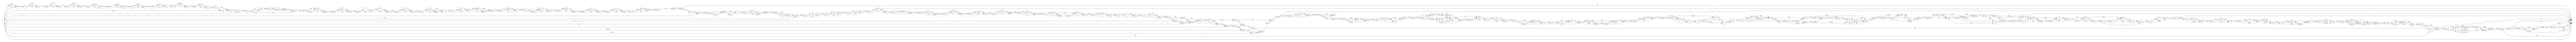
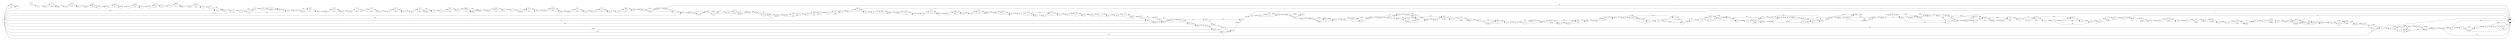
  digraph {
    fontname="Roboto Mono"
    rankdir=LR
    node [fontname="Roboto Mono" shape=rectangle]
    edge [fontname="Roboto Mono"]
    2
    18
    63
    81
    8276
    88
    8293
    102
    8295
    107
    226
    227
    1
    264
    265
    285
    292
    298
    1982
    2501
-   2516
    2537
    3995
    2582
    2603
    4015
    2604
    2625
    4035
    2666
    2693
    4061
    2708
    2753
    4105
    2765
    2798
    4137
    2865
    2900
    4171
    2918
    2989
    4268
    3018
    3039
    4288
    3067
    3143
    4358
    3156
    3161
    3179
    4366
    3226
    4374
    3233
    4396
    10702
    3236
    4427
    3260
    3263
    3284
    4452
    3308
    3329
    4472
    3350
    4492
    3365
    3387
    4513
    3388
    3443
    4565
    3476
    3527
    3581
    4620
    3605
    4641
    3623
    3644
    3665
    4663
    3674
    3677
    4684
    3698
    3736
    3757
    4706
    3837
    3858
    4726
    3861
    3882
    4746
    3894
    3918
    4769
    3921
    3945
+   4778
    3948
    4795
    4861
    4879
    3975
    4900
    10814
    4921
    5325
    4945
    4954
    4966
    4978
    4984
    5005
    5368
    5105
    5122
    5143
    5388
    5208
    5229
    5408
    5230
    5251
    5428
    5270
    5286
    5466
    5487
    5517
    10884
    5528
    5568
    10923
    5574
    5595
    10943
    5607
    5628
    11233
    5637
    5658
    10963
    5700
    5727
    10989
    5751
    5772
    11008
    5781
    11029
    5802
    5838
    5904
    11104
    5922
    5961
    11142
    6006
    6027
    11162
    6034
    6049
    11180
    6050
    6066
    10608
    6087
    10619
    6088
    6102
    11212
    6105
    10329
    6119
    6981
    6123
    6124
    6138
    6153
    6174
    7002
    6182
    6184
    7023
    6205
    6222
    6225
    6243
    6246
    6248
    6269
    7054
    6279
    6332
    6341
    7076
    6344
    7088
    6358
    11383
    11884
    7112
    6428
    6431
    6434
    6452
    6473
    7190
    6479
    6497
    6500
    6518
    6527
    6536
    7202
    6557
    6578
    7216
    6584
    6586
    6605
    6644
    6665
    11511
    6689
    6695
    11526
    6716
    6734
    6722
    6751
    6725
    6754
    6758
    6779
    7297
    6800
    11564
    7318
    6809
    7331
    6818
    6830
    6836
    7346
    6839
    11988
    7367
    6851
    6872
    7371
    6878
    7368
    6881
    11628
    6920
    7412
    6932
    6938
    6949
    6974
    12049
    6980
    7465
    7453
    7483
    7462
    7495
    12081
    11715
    11727
    7498
    7519
    7528
    11738
    7549
    7552
    7570
    11752
    7591
    11758
    7624
    7648
    12149
    7657
    7693
    11861
    7695
    7699
    7720
    12477
    7820
    7844
    12174
    7871
    7892
    12194
    7913
    10354
    7934
    7955
    10360
    7961
    7964
    7985
    10400
    7988
    8009
    12235
    8024
    8030
    8036
    8042
    8087
    8090
    8242
    8249
    0
    2 -> 18 [label=4011]
    18 -> 63 [label=274668]
    63 -> 81 [label=3245]
    63 -> 8276 [label=271423]
    81 -> 88 [label=582]
    81 -> 8293 [label=2663]
    8276 -> 88 [label=766]
    8276 -> 8293 [label=270657]
    88 -> 102 [label=1348]
    8293 -> 8295 [label=273320]
    102 -> 107 [label=4011]
    8295 -> 102 [label=2663]
    8295 -> 107 [label=270657]
    107 -> 226 [label=274668]
    226 -> 227 [label=273903]
    226 -> 1 [label=765]
    227 -> 1 [label=2663]
    227 -> 264 [label=271240]
    264 -> 265 [label=583]
    264 -> 285 [label=270657]
    265 -> 1 [label=1]
    265 -> 285 [label=582]
    285 -> 292 [label=271239]
    292 -> 1 [label=268817]
    292 -> 298 [label=2422]
    298 -> 1 [label=1840]
    298 -> 1982 [label=582]
    1982 -> 1 [label=582]
-   2501 -> 2516 [label=325]
-   2516 -> 2537 [label=324]
-   2516 -> 3995 [label=1]
    2537 -> 2582 [label=325]
    3995 -> 2537 [label=1]
    2582 -> 2603 [label=324]
    2582 -> 4015 [label=1]
    2603 -> 2604 [label=325]
    4015 -> 2603 [label=1]
    2604 -> 2625 [label=324]
    2604 -> 4035 [label=1]
    2625 -> 2666 [label=325]
    4035 -> 2625 [label=1]
    2666 -> 2693 [label=324]
    2666 -> 4061 [label=1]
    2693 -> 2708 [label=325]
    4061 -> 2693 [label=1]
    2708 -> 2753 [label=324]
    2708 -> 4105 [label=1]
    2753 -> 2765 [label=325]
    4105 -> 2753 [label=1]
    2765 -> 2798 [label=324]
    2765 -> 4137 [label=1]
    2798 -> 2865 [label=325]
    4137 -> 2798 [label=1]
    2865 -> 2900 [label=324]
    2865 -> 4171 [label=1]
    2900 -> 2918 [label=325]
    4171 -> 2900 [label=1]
    2918 -> 2989 [label=324]
    2918 -> 4268 [label=1]
    2989 -> 3018 [label=325]
    4268 -> 2989 [label=1]
    3018 -> 3039 [label=324]
    3018 -> 4288 [label=1]
    3039 -> 3067 [label=325]
    4288 -> 3039 [label=1]
    3067 -> 3143 [label=324]
    3067 -> 4358 [label=1]
    3143 -> 3156 [label=7982]
    4358 -> 3143 [label=7658]
    3156 -> 3161 [label=7983]
    3161 -> 3179 [label=325]
    3161 -> 4366 [label=7658]
    3179 -> 4366 [label=1]
    3179 -> 3226 [label=324]
    4366 -> 4374 [label=7659]
    3226 -> 3233 [label=7983]
    4374 -> 4396 [label=1]
    4374 -> 10702 [label=7658]
    3233 -> 3236 [label=325]
    3233 -> 4427 [label=7658]
    4396 -> 3226 [label=7659]
    10702 -> 4396 [label=7658]
    3236 -> 4427 [label=1]
    3236 -> 3260 [label=324]
    4427 -> 3260 [label=7659]
    3260 -> 3263 [label=7983]
    3263 -> 3284 [label=324]
    3263 -> 4452 [label=7659]
    3284 -> 3308 [label=7983]
    4452 -> 3284 [label=7659]
    3308 -> 3329 [label=7982]
    3308 -> 4472 [label=1]
    3329 -> 3350 [label=324]
    3329 -> 4492 [label=7659]
    4472 -> 3329 [label=1]
    3350 -> 3365 [label=7983]
    4492 -> 3350 [label=7659]
    3365 -> 3387 [label=324]
    3365 -> 4513 [label=7659]
    3387 -> 3388 [label=7983]
    4513 -> 3387 [label=7659]
    3388 -> 3443 [label=324]
    3388 -> 4565 [label=7659]
    3443 -> 3476 [label=325]
    4565 -> 3443 [label=1]
    4565 -> 3476 [label=7658]
    3476 -> 3527 [label=7983]
    3527 -> 3581 [label=324]
    3527 -> 4620 [label=7659]
    3581 -> 3605 [label=324]
    3581 -> 4641 [label=7659]
    4620 -> 3581 [label=7659]
    3605 -> 3623 [label=325]
    4641 -> 3605 [label=1]
    4641 -> 3623 [label=7658]
    3623 -> 3644 [label=7983]
    3644 -> 3665 [label=324]
    3644 -> 4663 [label=7659]
    3665 -> 3674 [label=7983]
    4663 -> 3665 [label=7659]
    3674 -> 3677 [label=7982]
    3674 -> 4684 [label=1]
    3677 -> 4684 [label=7658]
    3677 -> 3698 [label=324]
    4684 -> 3698 [label=7659]
    3698 -> 3736 [label=7983]
    3736 -> 3757 [label=324]
    3736 -> 4706 [label=7659]
    3757 -> 3837 [label=7983]
    4706 -> 3757 [label=7659]
    3837 -> 3858 [label=324]
    3837 -> 4726 [label=7659]
    3858 -> 3861 [label=7983]
    4726 -> 3858 [label=7659]
    3861 -> 3882 [label=324]
    3861 -> 4746 [label=7659]
    3882 -> 3894 [label=7983]
    4746 -> 3882 [label=7659]
    3894 -> 3918 [label=324]
    3894 -> 4769 [label=7659]
    3918 -> 3921 [label=7983]
    4769 -> 3918 [label=7659]
    3921 -> 3945 [label=324]
+   3921 -> 4778 [label=7659]
    3945 -> 3948 [label=7982]
+   4778 -> 3945 [label=7658]
+   4778 -> 4795 [label=1]
    3948 -> 1 [label=324]
    3948 -> 4795 [label=7658]
    4795 -> 4861 [label=7659]
    4861 -> 4879 [label=7660]
    4879 -> 4900 [label=2]
    4879 -> 10814 [label=7658]
    3975 -> 2501 [label=1]
    4900 -> 4921 [label=7659]
    4900 -> 5325 [label=1]
    10814 -> 4900 [label=7658]
    4921 -> 4945 [label=7660]
    5325 -> 4921 [label=1]
    4945 -> 4954 [label=2]
    4945 -> 4966 [label=7658]
    4954 -> 4966 [label=1]
    4954 -> 4978 [label=1]
    4966 -> 4978 [label=7659]
    4978 -> 4984 [label=7660]
    4984 -> 5005 [label=7659]
    4984 -> 5368 [label=1]
    5005 -> 5105 [label=7660]
    5368 -> 5005 [label=1]
    5105 -> 5122 [label=8483]
    5122 -> 5143 [label=8482]
    5122 -> 5388 [label=1]
    5143 -> 5208 [label=8483]
    5388 -> 5143 [label=1]
    5208 -> 5229 [label=8482]
    5208 -> 5408 [label=1]
    5229 -> 5230 [label=8483]
    5408 -> 5229 [label=1]
    5230 -> 5251 [label=8482]
    5230 -> 5428 [label=1]
    5251 -> 5270 [label=8483]
    5428 -> 5251 [label=1]
    5270 -> 5286 [label=8482]
    5270 -> 5466 [label=1]
    5286 -> 1 [label=1]
    5286 -> 5466 [label=8481]
    5466 -> 5487 [label=8482]
    5487 -> 5517 [label=1]
    5487 -> 10884 [label=8481]
    5517 -> 5528 [label=8482]
    10884 -> 5517 [label=8481]
    5528 -> 5568 [label=1]
    5528 -> 10923 [label=8481]
    5568 -> 5574 [label=8482]
    10923 -> 5568 [label=8481]
    5574 -> 5595 [label=1]
    5574 -> 10943 [label=8481]
    5595 -> 5607 [label=8482]
    10943 -> 5595 [label=8481]
    5607 -> 5628 [label=7659]
    5607 -> 11233 [label=823]
    5628 -> 5637 [label=8482]
    11233 -> 5628 [label=823]
    5637 -> 5658 [label=1]
    5637 -> 10963 [label=8481]
    5658 -> 5700 [label=8482]
    10963 -> 5658 [label=8481]
    5700 -> 5727 [label=1]
    5700 -> 10989 [label=8481]
    5727 -> 5751 [label=8482]
    10989 -> 5727 [label=8481]
    5751 -> 5772 [label=1]
    5751 -> 11008 [label=8481]
    5772 -> 5781 [label=824]
    11008 -> 5772 [label=823]
    11008 -> 11029 [label=7658]
    5781 -> 11029 [label=823]
    5781 -> 5802 [label=1]
    11029 -> 5802 [label=8481]
    5802 -> 5838 [label=8482]
    5838 -> 5904 [label=1]
    5838 -> 11104 [label=8481]
    5904 -> 5922 [label=8482]
    11104 -> 5904 [label=8481]
    5922 -> 5961 [label=1]
    5922 -> 11142 [label=8481]
    5961 -> 6006 [label=8482]
    11142 -> 5961 [label=8481]
    6006 -> 6027 [label=1]
    6006 -> 11162 [label=8481]
    6027 -> 6034 [label=8482]
    11162 -> 6027 [label=8481]
    6034 -> 6049 [label=1]
    6034 -> 11180 [label=8481]
    6049 -> 6050 [label=766]
    11180 -> 6066 [label=7658]
    11180 -> 10608 [label=823]
    6050 -> 6066 [label=3429]
    6066 -> 10608 [label=11086]
    6066 -> 6087 [label=1]
    10608 -> 10619 [label=11909]
    6087 -> 6088 [label=3429]
    10619 -> 6087 [label=3428]
    10619 -> 11212 [label=8481]
    6088 -> 6102 [label=3430]
    6102 -> 6105 [label=1]
    6102 -> 10329 [label=3429]
    11212 -> 6105 [label=7658]
    11212 -> 6124 [label=823]
    6105 -> 6119 [label=7659]
    10329 -> 6981 [label=272246]
    6119 -> 1 [label=7657]
    6119 -> 6123 [label=2]
    6981 -> 6123 [label=274086]
    6123 -> 6124 [label=274088]
    6124 -> 6138 [label=274911]
    6138 -> 1 [label=1]
    6138 -> 6153 [label=274910]
    6153 -> 6174 [label=1]
    6153 -> 7002 [label=274909]
    6174 -> 6182 [label=274910]
    7002 -> 6174 [label=274909]
    6182 -> 6184 [label=824]
    6182 -> 7023 [label=274086]
    6184 -> 7023 [label=823]
    6184 -> 6205 [label=1]
    6205 -> 6222 [label=274910]
    6222 -> 6225 [label=824]
    6222 -> 6243 [label=274086]
    6225 -> 6243 [label=1]
    6225 -> 6246 [label=823]
    6243 -> 6246 [label=274087]
    6246 -> 6248 [label=274910]
    6248 -> 6269 [label=1]
    6248 -> 7054 [label=274909]
    6269 -> 6279 [label=274087]
    7054 -> 6269 [label=274086]
    7054 -> 6279 [label=823]
    6279 -> 6332 [label=274910]
    6332 -> 6341 [label=274145]
    6332 -> 7076 [label=765]
    6341 -> 7076 [label=270658]
    6341 -> 6344 [label=3487]
    7076 -> 7088 [label=271423]
    6344 -> 6358 [label=2664]
    6344 -> 11383 [label=823]
    7088 -> 11884 [label=268817]
    7088 -> 7112 [label=2606]
    6358 -> 11884 [label=2663]
    6358 -> 6428 [label=1]
    11383 -> 7112 [label=272303]
    7112 -> 6428 [label=274086]
    7112 -> 6434 [label=823]
    6428 -> 6431 [label=274087]
    6431 -> 6434 [label=2664]
    6431 -> 6452 [label=271423]
    6434 -> 6452 [label=3487]
    6452 -> 6473 [label=2664]
    6452 -> 7190 [label=272246]
    6473 -> 6479 [label=274910]
    7190 -> 6473 [label=272246]
    6479 -> 6497 [label=272247]
    6479 -> 6500 [label=2663]
    6497 -> 6500 [label=271424]
    6497 -> 6518 [label=823]
    6500 -> 6518 [label=274087]
    6518 -> 6527 [label=274910]
    6527 -> 6536 [label=274087]
    6527 -> 7202 [label=823]
    6536 -> 7202 [label=274086]
    6536 -> 6557 [label=1]
    7202 -> 6557 [label=274909]
    6557 -> 6578 [label=268818]
    6557 -> 7216 [label=6092]
    6578 -> 6584 [label=274087]
    7216 -> 6578 [label=5269]
    7216 -> 6586 [label=823]
    6584 -> 6586 [label=268818]
    6584 -> 6605 [label=5269]
    6586 -> 6605 [label=269641]
    6605 -> 6644 [label=274910]
    6644 -> 6665 [label=5270]
    6644 -> 11511 [label=269640]
    6665 -> 6689 [label=274910]
    11511 -> 6665 [label=269640]
    6689 -> 6695 [label=3430]
    6689 -> 11526 [label=271480]
    6695 -> 11526 [label=823]
    6695 -> 6716 [label=1]
    6695 -> 6734 [label=2606]
    11526 -> 6716 [label=272303]
    6716 -> 6722 [label=272304]
    6734 -> 6751 [label=2607]
    6722 -> 6751 [label=271480]
    6722 -> 6725 [label=824]
    6751 -> 6754 [label=274087]
    6725 -> 6734 [label=1]
    6725 -> 6754 [label=823]
    6754 -> 6758 [label=274910]
    6758 -> 6779 [label=824]
    6758 -> 7297 [label=274086]
    6779 -> 6800 [label=1]
    6779 -> 11564 [label=823]
    7297 -> 11564 [label=271480]
    7297 -> 7318 [label=2606]
    6800 -> 6809 [label=274087]
    11564 -> 7318 [label=272303]
    7318 -> 6800 [label=274086]
    7318 -> 7331 [label=823]
    6809 -> 6818 [label=2607]
    6809 -> 6830 [label=271480]
    7331 -> 7346 [label=3429]
    6818 -> 7331 [label=2606]
    6818 -> 6830 [label=1]
    6830 -> 6836 [label=271481]
    6836 -> 6839 [label=1]
    6836 -> 11988 [label=271480]
    7346 -> 6839 [label=823]
    7346 -> 7367 [label=2606]
    6839 -> 6851 [label=824]
    11988 -> 6872 [label=2663]
    11988 -> 7371 [label=268817]
    7367 -> 7368 [label=3429]
    6851 -> 7367 [label=823]
    6851 -> 6872 [label=1]
    6872 -> 6878 [label=274087]
    7371 -> 6872 [label=271423]
    6878 -> 6881 [label=3430]
    6878 -> 11628 [label=271480]
    7368 -> 7371 [label=2606]
    7368 -> 6878 [label=823]
    6881 -> 6920 [label=1]
    6881 -> 7412 [label=3429]
    11628 -> 6920 [label=272303]
    6920 -> 6932 [label=272304]
    7412 -> 11628 [label=823]
    7412 -> 6932 [label=2606]
    6932 -> 6938 [label=274910]
    6938 -> 6949 [label=274087]
    6938 -> 6974 [label=823]
    6949 -> 6974 [label=271424]
    6949 -> 12049 [label=2663]
    6974 -> 6980 [label=271424]
    6974 -> 7465 [label=823]
    12049 -> 7453 [label=271480]
    6980 -> 1 [label=1]
    6980 -> 12049 [label=268817]
    6980 -> 7453 [label=2606]
    7465 -> 7483 [label=3429]
    7453 -> 7462 [label=274086]
    7483 -> 7495 [label=272246]
    7462 -> 7465 [label=2606]
    7462 -> 12081 [label=271480]
    7495 -> 11715 [label=823]
    7495 -> 7498 [label=271423]
    12081 -> 7483 [label=268817]
    12081 -> 11715 [label=2663]
    11715 -> 11727 [label=3486]
    11727 -> 7519 [label=3486]
    11727 -> 11738 [label=268817]
    7498 -> 11727 [label=268817]
    7498 -> 7519 [label=2606]
    7519 -> 7528 [label=6092]
    7528 -> 11738 [label=823]
    7528 -> 7549 [label=5269]
    11738 -> 7549 [label=269640]
    7549 -> 7552 [label=274144]
    7549 -> 7570 [label=765]
    7552 -> 7570 [label=5327]
    7552 -> 11752 [label=268817]
    7570 -> 11752 [label=3486]
    7570 -> 7591 [label=2606]
    11752 -> 11758 [label=272303]
    7591 -> 7624 [label=271423]
    11758 -> 7648 [label=823]
    11758 -> 12149 [label=271480]
    7624 -> 7648 [label=274086]
    7648 -> 7657 [label=274909]
    12149 -> 7591 [label=268817]
    12149 -> 7624 [label=2663]
    7657 -> 7693 [label=274086]
    7657 -> 11861 [label=823]
    7693 -> 7695 [label=274909]
    11861 -> 7693 [label=823]
    7695 -> 1 [label=823]
    7695 -> 7699 [label=274086]
    7699 -> 7720 [label=271423]
    7699 -> 12477 [label=2663]
    7720 -> 7820 [label=274086]
    12477 -> 7720 [label=2663]
    7820 -> 7844 [label=5269]
    7820 -> 12174 [label=268817]
    7844 -> 7871 [label=274086]
    12174 -> 7844 [label=268817]
    7871 -> 7892 [label=2606]
    7871 -> 12194 [label=271480]
    7892 -> 7913 [label=274085]
    7892 -> 10354 [label=1]
    12194 -> 7892 [label=271480]
    7913 -> 7934 [label=274086]
    10354 -> 7913 [label=1]
    7934 -> 7955 [label=5268]
    7934 -> 10360 [label=268818]
    7955 -> 7961 [label=274085]
    10360 -> 7955 [label=268817]
    10360 -> 7961 [label=1]
    7961 -> 7964 [label=274086]
    7964 -> 7985 [label=274085]
    7964 -> 10400 [label=1]
    7985 -> 7988 [label=274086]
    10400 -> 7985 [label=1]
    7988 -> 8009 [label=2606]
    7988 -> 12235 [label=271480]
    8009 -> 8024 [label=2605]
    8009 -> 8030 [label=1]
    12235 -> 8024 [label=2663]
    12235 -> 8036 [label=268817]
    8024 -> 8030 [label=5268]
    8030 -> 8036 [label=5269]
    8036 -> 8042 [label=274086]
    8042 -> 8087 [label=2606]
    8042 -> 8090 [label=271480]
    8087 -> 8090 [label=1840]
    8087 -> 8242 [label=766]
    8090 -> 8242 [label=273320]
    8242 -> 8249 [label=274086]
    8249 -> 2 [label=3429]
    8249 -> 18 [label=270657]
    0 -> 2 [label=582]
    0 -> 1 [label=1]
    0 -> 2501 [label=324]
    0 -> 4358 [label=7657]
    0 -> 3156 [label=1]
    0 -> 4861 [label=1]
    0 -> 3975 [label=1]
    0 -> 5105 [label=823]
    0 -> 6049 [label=765]
    0 -> 6050 [label=2663]
    0 -> 6088 [label=1]
    0 -> 10329 [label=268817]
    0 -> 6981 [label=1840]
  }
